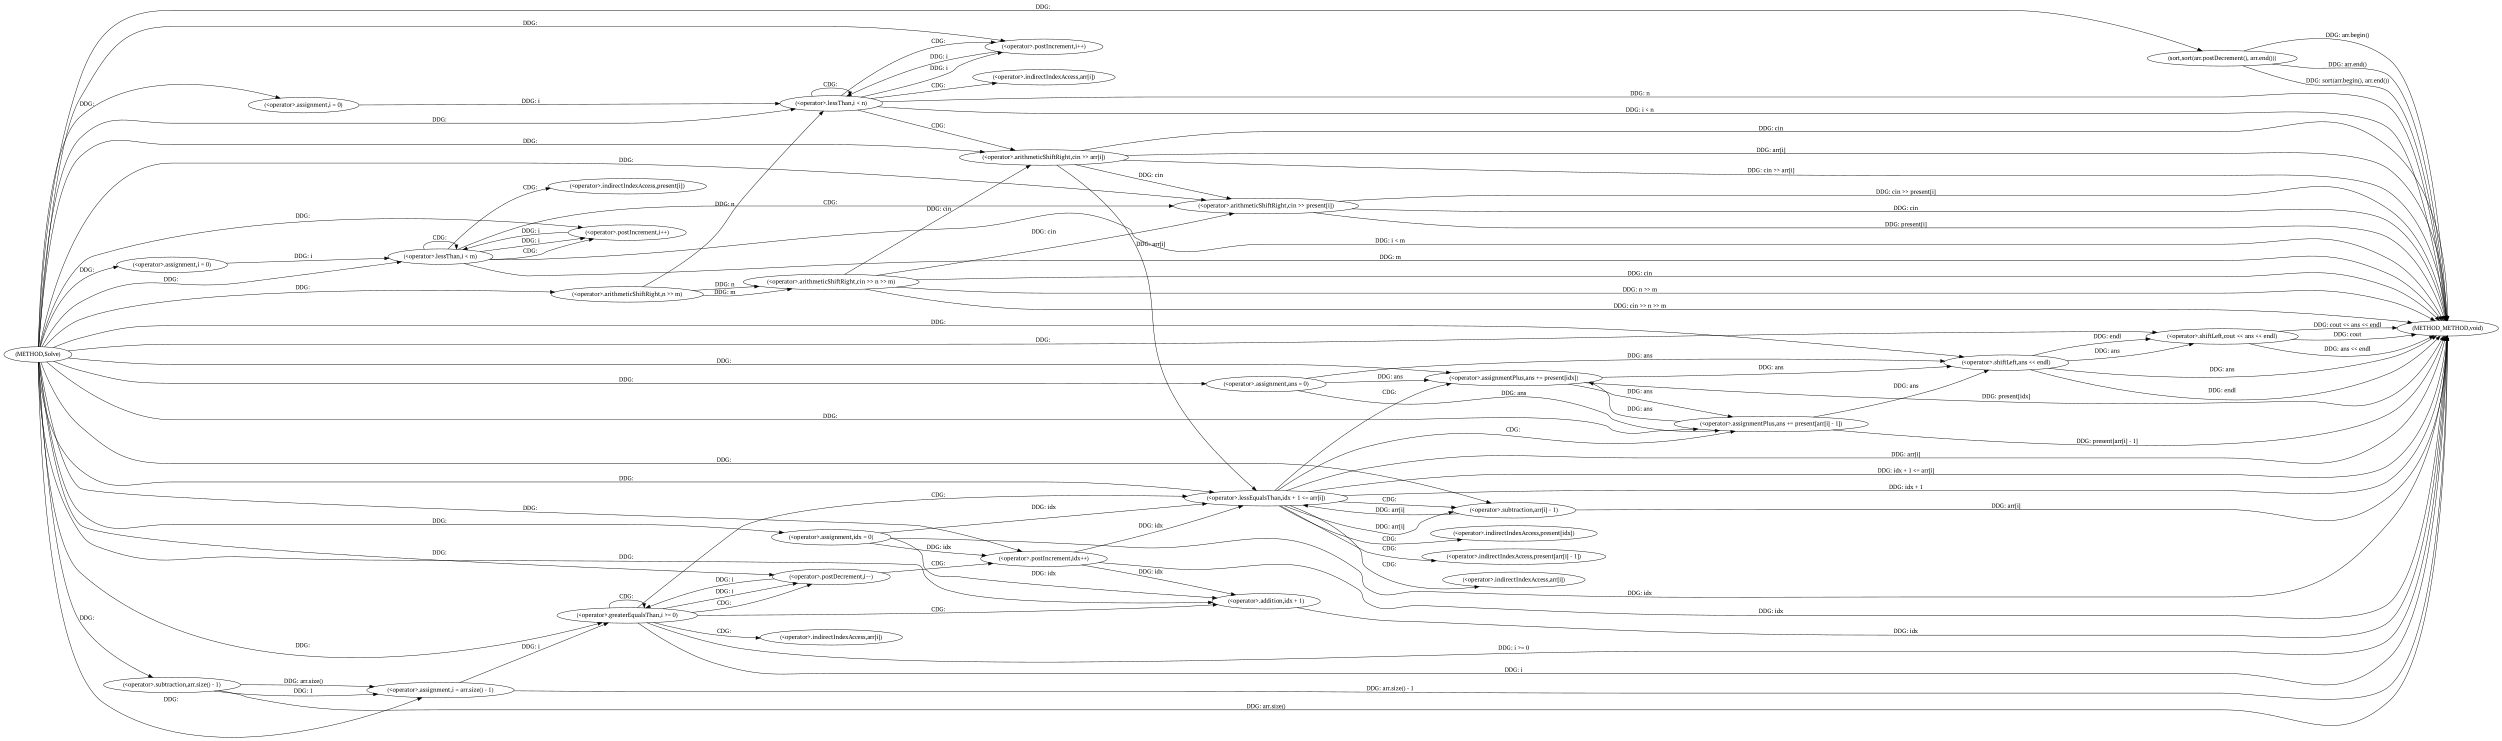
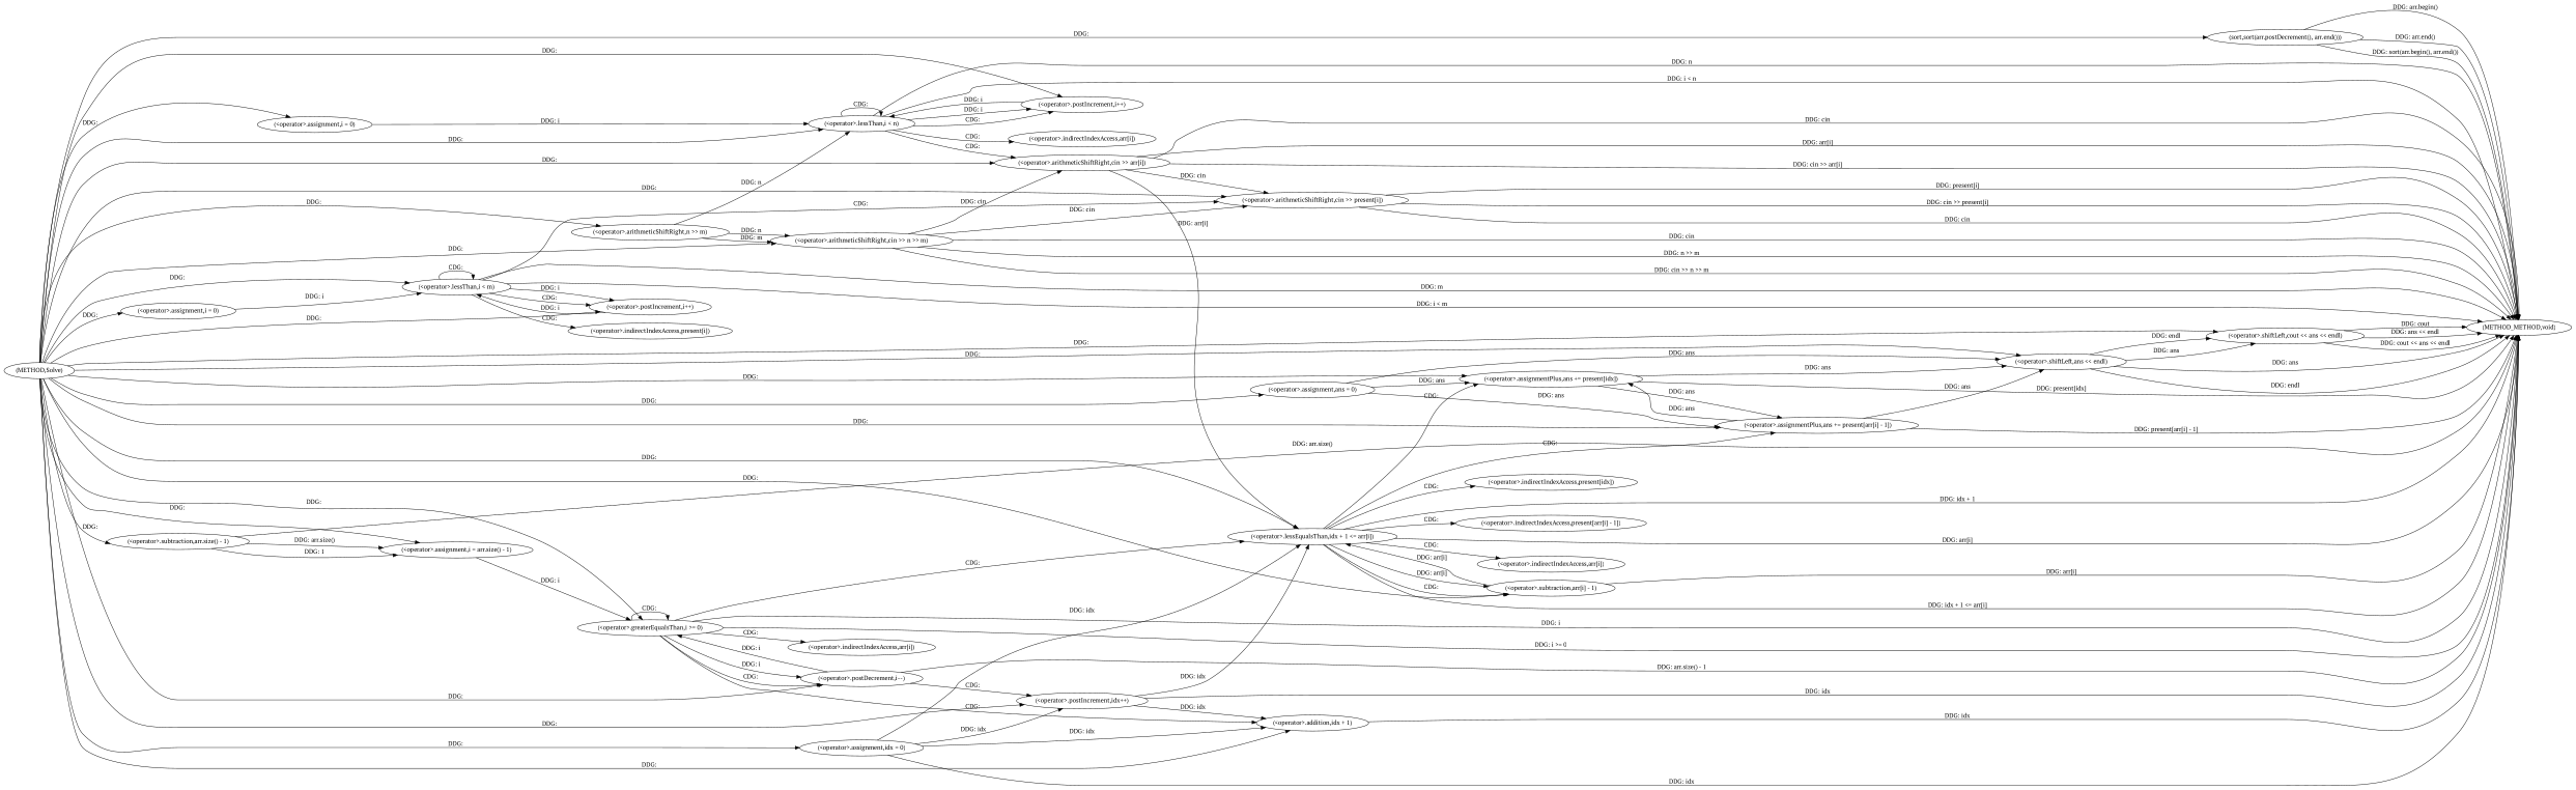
  digraph {
    fontname="PT Serif"
    rankdir=LR
    node [fontname="PT Serif"]
    edge [fontname="PT Serif"]
    n1 [label="(METHOD,Solve)"]
    n2 [label="(<operator>.arithmeticShiftRight,cin >> n >> m)"]
    n3 [label="(sort,sort(arr.postDecrement(), arr.end()))"]
    n4 [label="(<operator>.assignment,idx = 0)"]
    n5 [label="(<operator>.assignment,ans = 0)"]
    n6 [label="(<operator>.shiftLeft,cout << ans << endl)"]
    n7 [label="(<operator>.assignment,i = 0)"]
    n8 [label="(<operator>.lessThan,i < n)"]
    n9 [label="(<operator>.postIncrement,i++)"]
    n10 [label="(<operator>.arithmeticShiftRight,cin >> arr[i])"]
    n11 [label="(<operator>.assignment,i = 0)"]
    n12 [label="(<operator>.lessThan,i < m)"]
    n13 [label="(<operator>.postIncrement,i++)"]
    n14 [label="(<operator>.arithmeticShiftRight,cin >> present[i])"]
    n15 [label="(<operator>.assignment,i = arr.size() - 1)"]
    n16 [label="(<operator>.greaterEqualsThan,i >= 0)"]
    n17 [label="(<operator>.postDecrement,i--)"]
    n18 [label="(<operator>.arithmeticShiftRight,n >> m)"]
    n19 [label="(<operator>.shiftLeft,ans << endl)"]
    n20 [label="(<operator>.subtraction,arr.size() - 1)"]
    n21 [label="(<operator>.lessEqualsThan,idx + 1 <= arr[i])"]
    n22 [label="(<operator>.assignmentPlus,ans += present[idx])"]
    n23 [label="(<operator>.postIncrement,idx++)"]
    n24 [label="(<operator>.addition,idx + 1)"]
    n25 [label="(<operator>.assignmentPlus,ans += present[arr[i] - 1])"]
    n26 [label="(<operator>.subtraction,arr[i] - 1)"]
    n27 [label="(METHOD_METHOD,void)"]
    n28 [label="(<operator>.indirectIndexAccess,arr[i])"]
    n29 [label="(<operator>.indirectIndexAccess,present[i])"]
    n30 [label="(<operator>.indirectIndexAccess,arr[i])"]
    n31 [label="(<operator>.indirectIndexAccess,present[idx])"]
    n32 [label="(<operator>.indirectIndexAccess,present[arr[i] - 1])"]
    n33 [label="(<operator>.indirectIndexAccess,arr[i])"]
+   n1 -> n2 [label="DDG: "]
    n1 -> n3 [label="DDG: "]
    n1 -> n4 [label="DDG: "]
    n1 -> n5 [label="DDG: "]
    n1 -> n6 [label="DDG: "]
    n1 -> n7 [label="DDG: "]
    n1 -> n8 [label="DDG: "]
    n1 -> n9 [label="DDG: "]
    n1 -> n10 [label="DDG: "]
    n1 -> n11 [label="DDG: "]
    n1 -> n12 [label="DDG: "]
    n1 -> n13 [label="DDG: "]
    n1 -> n14 [label="DDG: "]
    n1 -> n15 [label="DDG: "]
    n1 -> n16 [label="DDG: "]
    n1 -> n17 [label="DDG: "]
    n1 -> n18 [label="DDG: "]
    n1 -> n19 [label="DDG: "]
    n1 -> n20 [label="DDG: "]
    n1 -> n21 [label="DDG: "]
    n1 -> n22 [label="DDG: "]
    n1 -> n23 [label="DDG: "]
    n1 -> n24 [label="DDG: "]
    n1 -> n25 [label="DDG: "]
    n1 -> n26 [label="DDG: "]
    n2 -> n10 [label="DDG: cin"]
    n2 -> n14 [label="DDG: cin"]
    n2 -> n27 [label="DDG: cin"]
    n2 -> n27 [label="DDG: n >> m"]
    n2 -> n27 [label="DDG: cin >> n >> m"]
    n3 -> n27 [label="DDG: arr.begin()"]
    n3 -> n27 [label="DDG: arr.end()"]
    n3 -> n27 [label="DDG: sort(arr.begin(), arr.end())"]
    n4 -> n21 [label="DDG: idx"]
    n4 -> n23 [label="DDG: idx"]
    n4 -> n24 [label="DDG: idx"]
    n4 -> n27 [label="DDG: idx"]
    n5 -> n19 [label="DDG: ans"]
    n5 -> n22 [label="DDG: ans"]
    n5 -> n25 [label="DDG: ans"]
    n6 -> n27 [label="DDG: ans << endl"]
    n6 -> n27 [label="DDG: cout << ans << endl"]
    n6 -> n27 [label="DDG: cout"]
    n7 -> n8 [label="DDG: i"]
    n8 -> n8 [label="CDG: "]
    n8 -> n9 [label="DDG: i"]
    n8 -> n9 [label="CDG: "]
    n8 -> n10 [label="CDG: "]
    n8 -> n27 [label="DDG: n"]
    n8 -> n27 [label="DDG: i < n"]
    n8 -> n28 [label="CDG: "]
    n9 -> n8 [label="DDG: i"]
    n10 -> n14 [label="DDG: cin"]
    n10 -> n21 [label="DDG: arr[i]"]
    n10 -> n27 [label="DDG: cin"]
    n10 -> n27 [label="DDG: arr[i]"]
    n10 -> n27 [label="DDG: cin >> arr[i]"]
    n11 -> n12 [label="DDG: i"]
    n12 -> n12 [label="CDG: "]
    n12 -> n13 [label="DDG: i"]
    n12 -> n13 [label="CDG: "]
    n12 -> n14 [label="CDG: "]
    n12 -> n27 [label="DDG: m"]
    n12 -> n27 [label="DDG: i < m"]
    n12 -> n29 [label="CDG: "]
    n13 -> n12 [label="DDG: i"]
    n14 -> n27 [label="DDG: cin"]
    n14 -> n27 [label="DDG: present[i]"]
    n14 -> n27 [label="DDG: cin >> present[i]"]
    n15 -> n16 [label="DDG: i"]
-   n15 -> n27 [label="DDG: arr.size() - 1"]
+   n17 -> n27 [label="DDG: arr.size() - 1"]
    n16 -> n16 [label="CDG: "]
    n16 -> n17 [label="DDG: i"]
    n16 -> n17 [label="CDG: "]
    n16 -> n21 [label="CDG: "]
    n16 -> n24 [label="CDG: "]
    n16 -> n27 [label="DDG: i"]
    n16 -> n27 [label="DDG: i >= 0"]
    n16 -> n30 [label="CDG: "]
    n17 -> n16 [label="DDG: i"]
    n17 -> n23 [label="CDG: "]
    n18 -> n2 [label="DDG: m"]
    n18 -> n2 [label="DDG: n"]
    n18 -> n8 [label="DDG: n"]
    n19 -> n6 [label="DDG: endl"]
    n19 -> n6 [label="DDG: ans"]
    n19 -> n27 [label="DDG: ans"]
    n19 -> n27 [label="DDG: endl"]
    n20 -> n15 [label="DDG: arr.size()"]
    n20 -> n15 [label="DDG: 1"]
    n20 -> n27 [label="DDG: arr.size()"]
    n21 -> n22 [label="CDG: "]
    n21 -> n25 [label="CDG: "]
    n21 -> n26 [label="DDG: arr[i]"]
    n21 -> n26 [label="CDG: "]
    n21 -> n27 [label="DDG: idx + 1"]
    n21 -> n27 [label="DDG: arr[i]"]
    n21 -> n27 [label="DDG: idx + 1 <= arr[i]"]
    n21 -> n31 [label="CDG: "]
    n21 -> n32 [label="CDG: "]
    n21 -> n33 [label="CDG: "]
    n22 -> n19 [label="DDG: ans"]
    n22 -> n25 [label="DDG: ans"]
    n22 -> n27 [label="DDG: present[idx]"]
    n23 -> n21 [label="DDG: idx"]
    n23 -> n24 [label="DDG: idx"]
    n23 -> n27 [label="DDG: idx"]
    n24 -> n27 [label="DDG: idx"]
    n25 -> n19 [label="DDG: ans"]
    n25 -> n22 [label="DDG: ans"]
    n25 -> n27 [label="DDG: present[arr[i] - 1]"]
    n26 -> n21 [label="DDG: arr[i]"]
    n26 -> n27 [label="DDG: arr[i]"]
  }
